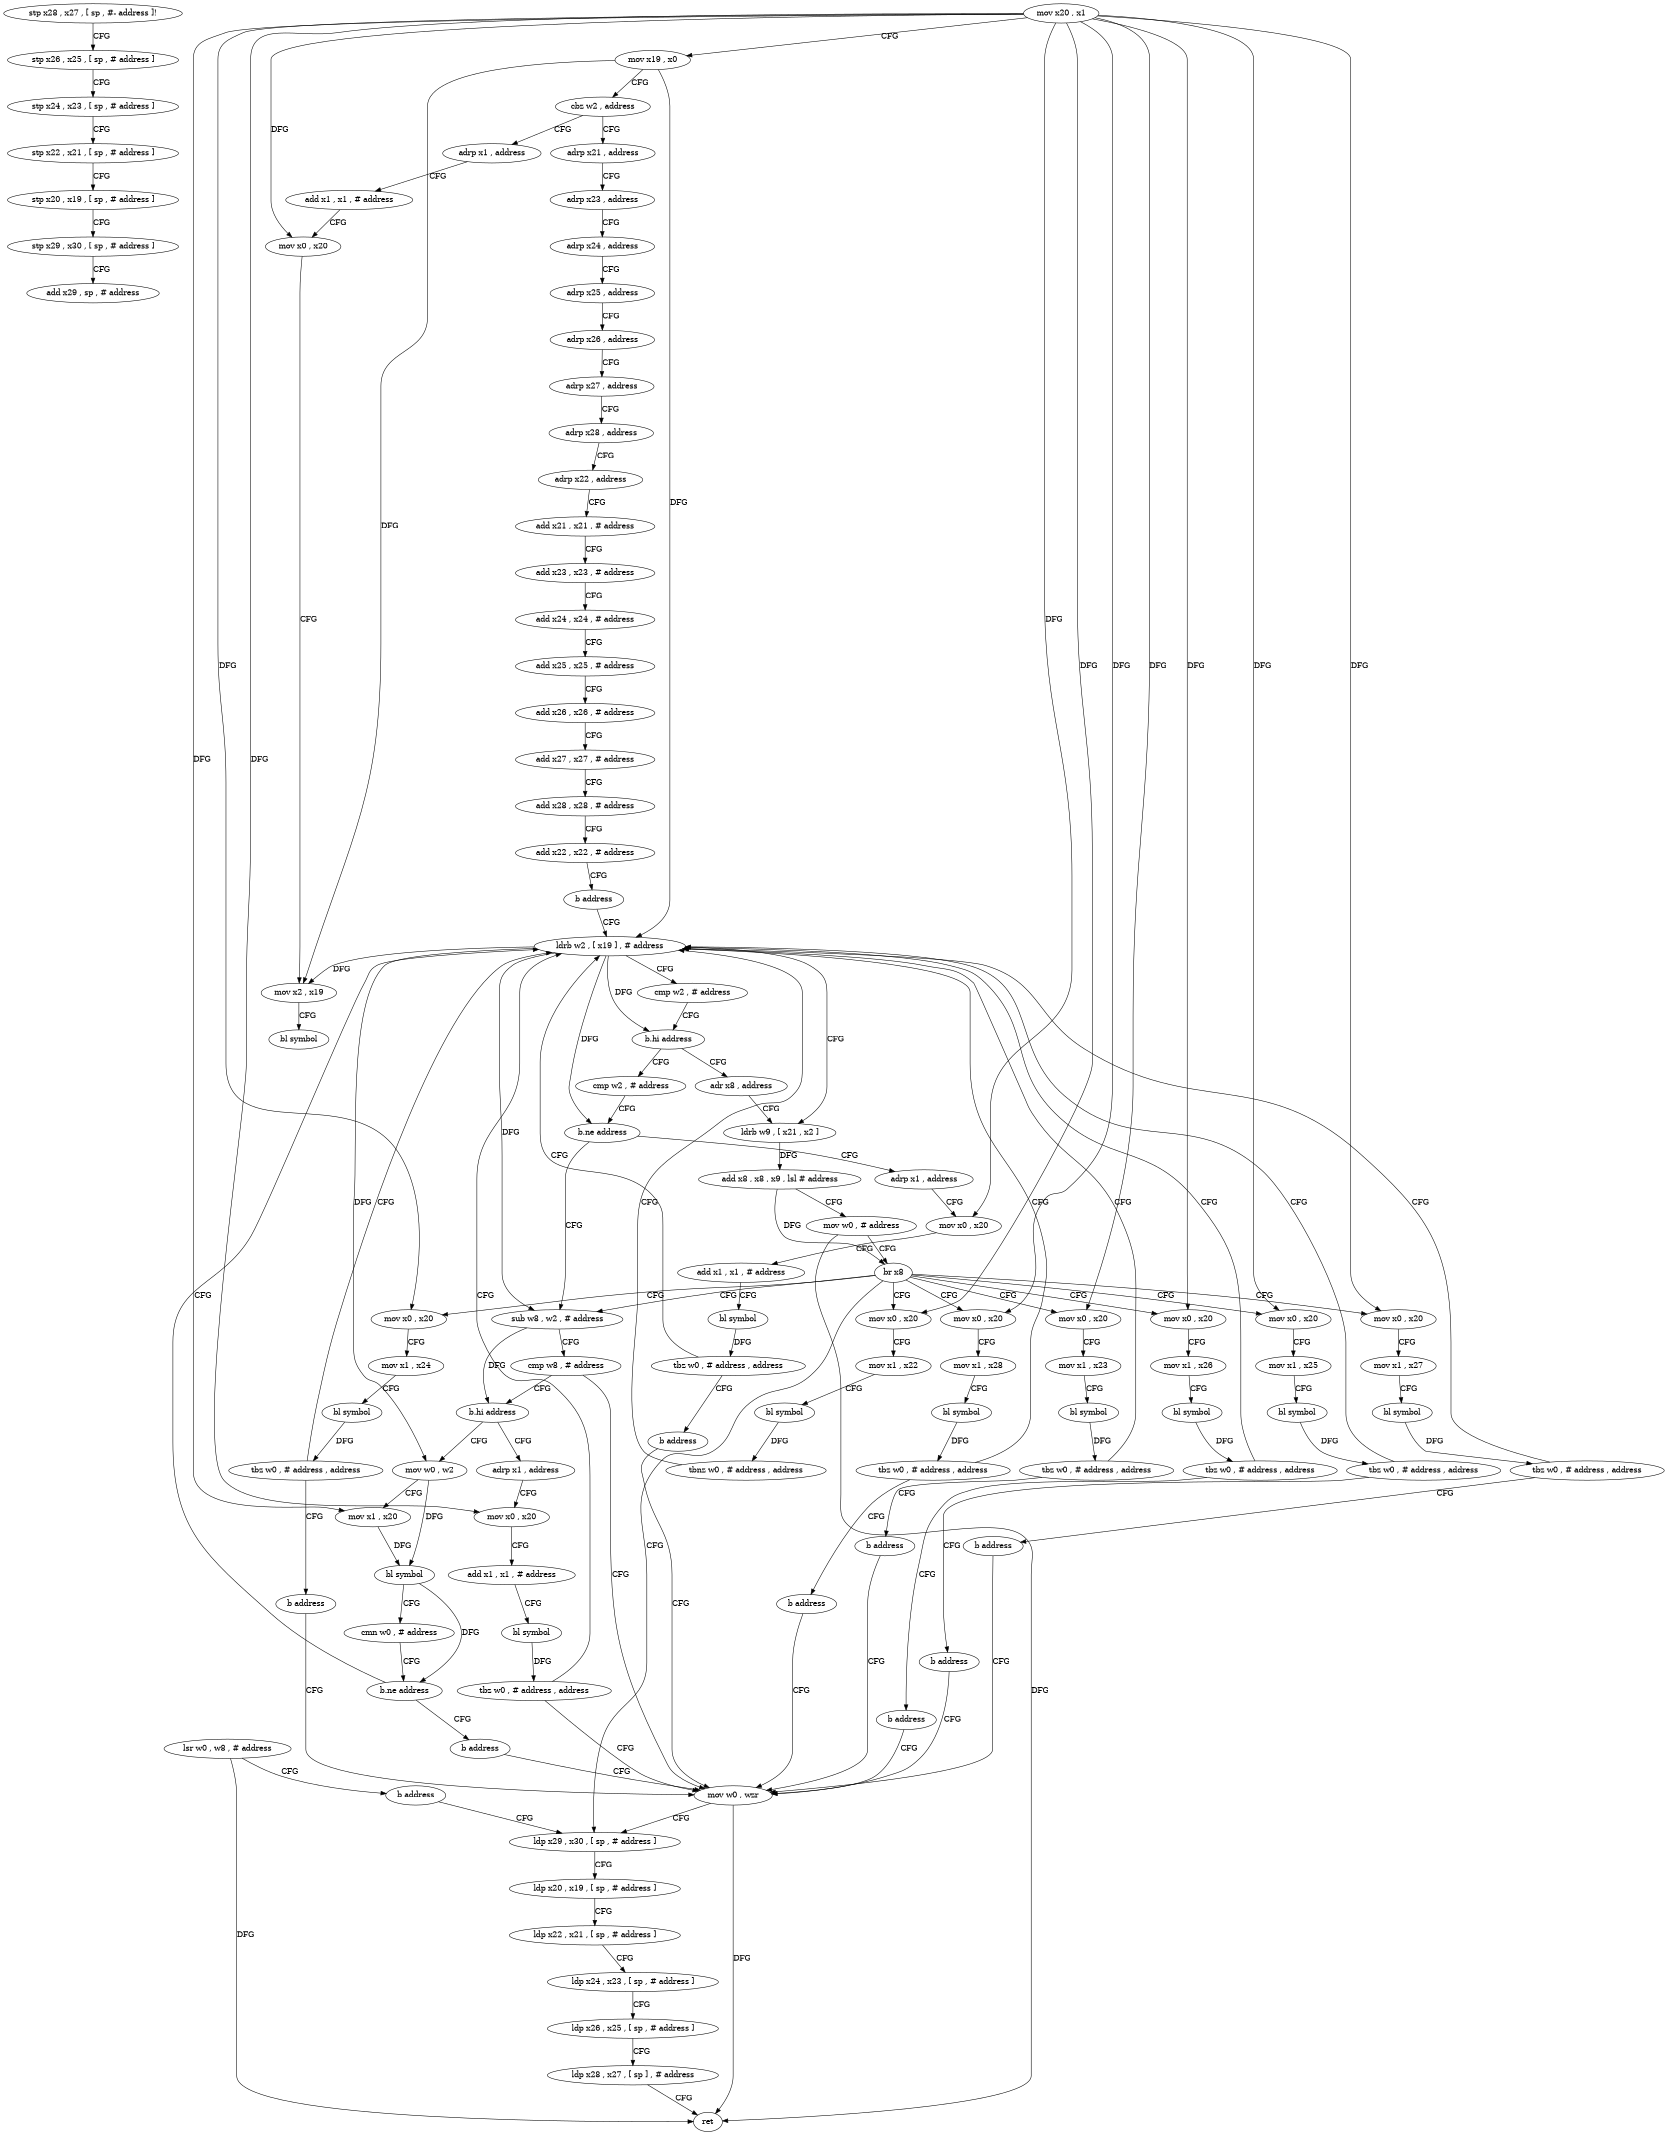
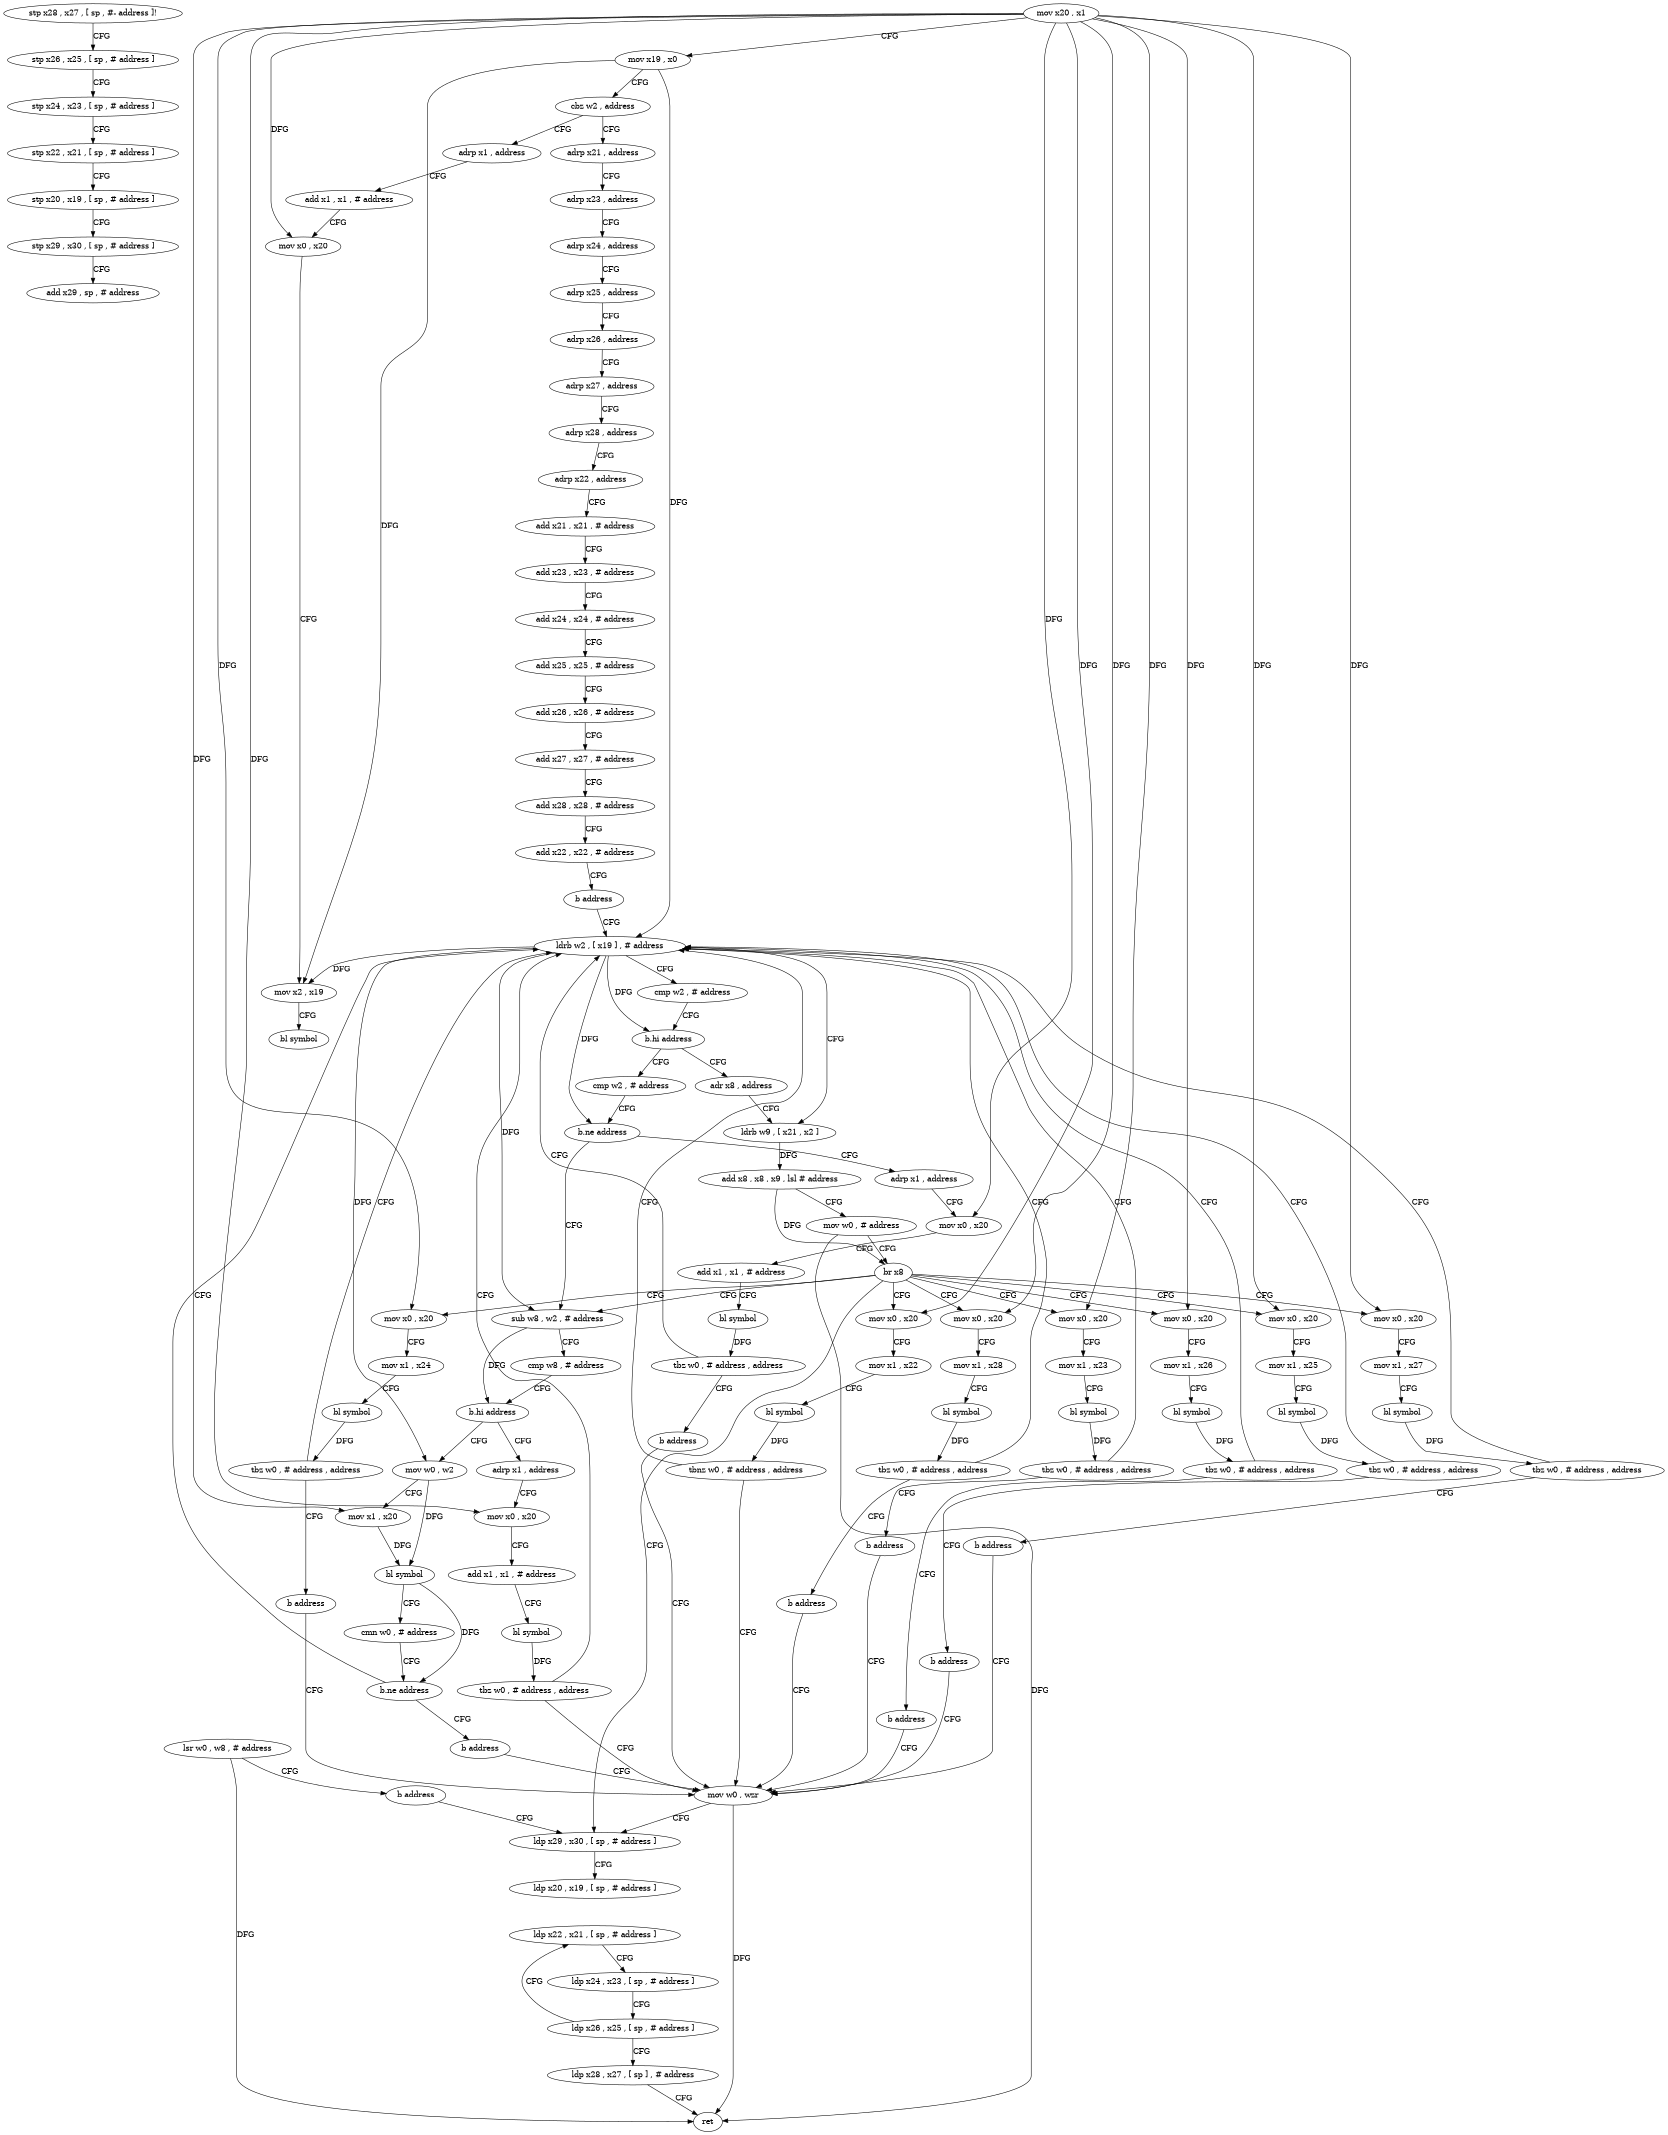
  digraph {
    n1 [label="stp x28 , x27 , [ sp , #- address ]!"]
    n2 [label="stp x26 , x25 , [ sp , # address ]"]
    n3 [label="stp x24 , x23 , [ sp , # address ]"]
    n4 [label="stp x22 , x21 , [ sp , # address ]"]
    n5 [label="stp x20 , x19 , [ sp , # address ]"]
    n6 [label="stp x29 , x30 , [ sp , # address ]"]
    n7 [label="add x29 , sp , # address"]
    n8 [label="mov x20 , x1"]
    n9 [label="mov x19 , x0"]
    n10 [label="mov x0 , x20"]
    n11 [label="mov x0 , x20"]
    n12 [label="mov x0 , x20"]
    n13 [label="mov x0 , x20"]
    n14 [label="mov x0 , x20"]
    n15 [label="mov x0 , x20"]
    n16 [label="mov x0 , x20"]
    n17 [label="mov x0 , x20"]
    n18 [label="mov x0 , x20"]
    n19 [label="mov x0 , x20"]
    n20 [label="mov x1 , x20"]
    n21 [label="cbz w2 , address"]
    n22 [label="ldrb w2 , [ x19 ] , # address"]
    n23 [label="mov x2 , x19"]
    n24 [label="mov x1 , x22"]
    n25 [label="mov x1 , x23"]
    n26 [label="mov x1 , x24"]
    n27 [label="mov x1 , x25"]
    n28 [label="mov x1 , x26"]
    n29 [label="mov x1 , x27"]
    n30 [label="mov x1 , x28"]
    n31 [label="add x1 , x1 , # address"]
    n32 [label="add x1 , x1 , # address"]
    n33 [label="bl symbol"]
    n34 [label="adrp x21 , address"]
    n35 [label="adrp x1 , address"]
    n36 [label="cmp w2 , # address"]
    n37 [label="b.hi address"]
    n38 [label="b.ne address"]
    n39 [label="sub w8 , w2 , # address"]
    n40 [label="ldrb w9 , [ x21 , x2 ]"]
    n41 [label="mov w0 , w2"]
    n42 [label="bl symbol"]
    n43 [label="adrp x23 , address"]
    n44 [label="add x1 , x1 , # address"]
    n45 [label="adrp x24 , address"]
    n46 [label="adrp x25 , address"]
    n47 [label="adrp x26 , address"]
    n48 [label="adrp x27 , address"]
    n49 [label="adrp x28 , address"]
    n50 [label="adrp x22 , address"]
    n51 [label="add x21 , x21 , # address"]
    n52 [label="add x23 , x23 , # address"]
    n53 [label="add x24 , x24 , # address"]
    n54 [label="add x25 , x25 , # address"]
    n55 [label="add x26 , x26 , # address"]
    n56 [label="add x27 , x27 , # address"]
    n57 [label="add x28 , x28 , # address"]
    n58 [label="add x22 , x22 , # address"]
    n59 [label="b address"]
    n60 [label="cmp w2 , # address"]
    n61 [label="adr x8 , address"]
    n62 [label="adrp x1 , address"]
    n63 [label="cmp w8 , # address"]
    n64 [label="b.hi address"]
    n65 [label="add x8 , x8 , x9 , lsl # address"]
    n66 [label="lsr w0 , w8 , # address"]
    n67 [label="b address"]
    n68 [label=ret]
    n69 [label="ldp x29 , x30 , [ sp , # address ]"]
    n70 [label="ldp x20 , x19 , [ sp , # address ]"]
    n71 [label="ldp x22 , x21 , [ sp , # address ]"]
    n72 [label="ldp x24 , x23 , [ sp , # address ]"]
    n73 [label="ldp x26 , x25 , [ sp , # address ]"]
    n74 [label="ldp x28 , x27 , [ sp ] , # address"]
    n75 [label="adrp x1 , address"]
    n76 [label="mov w0 , # address"]
    n77 [label="br x8"]
    n78 [label="bl symbol"]
    n79 [label="bl symbol"]
    n80 [label="bl symbol"]
    n81 [label="bl symbol"]
    n82 [label="bl symbol"]
    n83 [label="bl symbol"]
    n84 [label="bl symbol"]
    n85 [label="cmn w0 , # address"]
    n86 [label="b.ne address"]
    n87 [label="bl symbol"]
    n88 [label="tbz w0 , # address , address"]
    n89 [label="b address"]
    n90 [label="mov w0 , wzr"]
    n91 [label="tbnz w0 , # address , address"]
    n92 [label="tbz w0 , # address , address"]
    n93 [label="b address"]
    n94 [label="tbz w0 , # address , address"]
    n95 [label="b address"]
    n96 [label="tbz w0 , # address , address"]
    n97 [label="b address"]
    n98 [label="tbz w0 , # address , address"]
    n99 [label="b address"]
    n100 [label="tbz w0 , # address , address"]
    n101 [label="b address"]
    n102 [label="tbz w0 , # address , address"]
    n103 [label="b address"]
    n104 [label="bl symbol"]
    n105 [label="tbz w0 , # address , address"]
    n106 [label="b address"]
    n1 -> n2 [label=CFG]
    n2 -> n3 [label=CFG]
    n3 -> n4 [label=CFG]
    n4 -> n5 [label=CFG]
    n5 -> n6 [label=CFG]
    n6 -> n7 [label=CFG]
    n8 -> n9 [label=CFG]
    n8 -> n10 [label=DFG]
    n8 -> n11 [label=DFG]
    n8 -> n12 [label=DFG]
    n8 -> n13 [label=DFG]
    n8 -> n14 [label=DFG]
    n8 -> n15 [label=DFG]
    n8 -> n16 [label=DFG]
    n8 -> n17 [label=DFG]
    n8 -> n18 [label=DFG]
    n8 -> n19 [label=DFG]
    n8 -> n20 [label=DFG]
    n9 -> n21 [label=CFG]
    n9 -> n22 [label=DFG]
    n9 -> n23 [label=DFG]
    n10 -> n23 [label=CFG]
    n11 -> n24 [label=CFG]
    n12 -> n25 [label=CFG]
    n13 -> n26 [label=CFG]
    n14 -> n27 [label=CFG]
    n15 -> n28 [label=CFG]
    n16 -> n29 [label=CFG]
    n17 -> n30 [label=CFG]
    n18 -> n31 [label=CFG]
    n19 -> n32 [label=CFG]
    n20 -> n33 [label=DFG]
    n21 -> n34 [label=CFG]
    n21 -> n35 [label=CFG]
    n22 -> n23 [label=DFG]
    n22 -> n36 [label=CFG]
    n22 -> n37 [label=DFG]
    n22 -> n38 [label=DFG]
    n22 -> n39 [label=DFG]
    n22 -> n40 [label=CFG]
    n22 -> n41 [label=DFG]
    n23 -> n42 [label=CFG]
    n24 -> n78 [label=CFG]
    n25 -> n79 [label=CFG]
    n26 -> n80 [label=CFG]
    n27 -> n81 [label=CFG]
    n28 -> n82 [label=CFG]
    n29 -> n83 [label=CFG]
    n30 -> n84 [label=CFG]
    n31 -> n87 [label=CFG]
    n32 -> n104 [label=CFG]
    n33 -> n85 [label=CFG]
    n33 -> n86 [label=DFG]
    n34 -> n43 [label=CFG]
    n35 -> n44 [label=CFG]
    n36 -> n37 [label=CFG]
    n37 -> n60 [label=CFG]
    n37 -> n61 [label=CFG]
    n38 -> n39 [label=CFG]
    n38 -> n62 [label=CFG]
    n39 -> n63 [label=CFG]
    n39 -> n64 [label=DFG]
    n40 -> n65 [label=DFG]
    n41 -> n20 [label=CFG]
    n41 -> n33 [label=DFG]
    n43 -> n45 [label=CFG]
    n44 -> n10 [label=CFG]
    n45 -> n46 [label=CFG]
    n46 -> n47 [label=CFG]
    n47 -> n48 [label=CFG]
    n48 -> n49 [label=CFG]
    n49 -> n50 [label=CFG]
    n50 -> n51 [label=CFG]
    n51 -> n52 [label=CFG]
    n52 -> n53 [label=CFG]
    n53 -> n54 [label=CFG]
    n54 -> n55 [label=CFG]
    n55 -> n56 [label=CFG]
    n56 -> n57 [label=CFG]
    n57 -> n58 [label=CFG]
    n58 -> n59 [label=CFG]
    n59 -> n22 [label=CFG]
    n60 -> n38 [label=CFG]
    n61 -> n40 [label=CFG]
    n62 -> n18 [label=CFG]
    n63 -> n64 [label=CFG]
    n64 -> n41 [label=CFG]
    n64 -> n75 [label=CFG]
    n65 -> n76 [label=CFG]
    n65 -> n77 [label=DFG]
    n66 -> n67 [label=CFG]
    n66 -> n68 [label=DFG]
    n67 -> n69 [label=CFG]
    n69 -> n70 [label=CFG]
-   n70 -> n71 [label=CFG]
+   n73 -> n71 [label=CFG]
    n71 -> n72 [label=CFG]
    n72 -> n73 [label=CFG]
    n73 -> n74 [label=CFG]
    n74 -> n68 [label=CFG]
    n75 -> n19 [label=CFG]
    n76 -> n68 [label=DFG]
    n76 -> n77 [label=CFG]
    n77 -> n11 [label=CFG]
    n77 -> n12 [label=CFG]
    n77 -> n13 [label=CFG]
    n77 -> n14 [label=CFG]
    n77 -> n15 [label=CFG]
    n77 -> n16 [label=CFG]
    n77 -> n17 [label=CFG]
    n77 -> n39 [label=CFG]
    n77 -> n69 [label=CFG]
    n78 -> n91 [label=DFG]
    n79 -> n92 [label=DFG]
    n80 -> n94 [label=DFG]
    n81 -> n96 [label=DFG]
    n82 -> n98 [label=DFG]
    n83 -> n100 [label=DFG]
    n84 -> n102 [label=DFG]
    n85 -> n86 [label=CFG]
    n86 -> n22 [label=CFG]
    n86 -> n106 [label=CFG]
    n87 -> n88 [label=DFG]
    n88 -> n22 [label=CFG]
    n88 -> n89 [label=CFG]
    n89 -> n90 [label=CFG]
    n90 -> n68 [label=DFG]
    n90 -> n69 [label=CFG]
    n91 -> n22 [label=CFG]
-   n63 -> n90 [label=CFG]
+   n91 -> n90 [label=CFG]
    n92 -> n22 [label=CFG]
    n92 -> n93 [label=CFG]
    n93 -> n90 [label=CFG]
    n94 -> n22 [label=CFG]
    n94 -> n95 [label=CFG]
    n95 -> n90 [label=CFG]
    n96 -> n22 [label=CFG]
    n96 -> n97 [label=CFG]
    n97 -> n90 [label=CFG]
    n98 -> n22 [label=CFG]
    n98 -> n99 [label=CFG]
    n99 -> n90 [label=CFG]
    n100 -> n22 [label=CFG]
    n100 -> n101 [label=CFG]
    n101 -> n90 [label=CFG]
    n102 -> n22 [label=CFG]
    n102 -> n103 [label=CFG]
    n103 -> n90 [label=CFG]
    n104 -> n105 [label=DFG]
    n105 -> n22 [label=CFG]
    n105 -> n90 [label=CFG]
    n106 -> n90 [label=CFG]
  }
